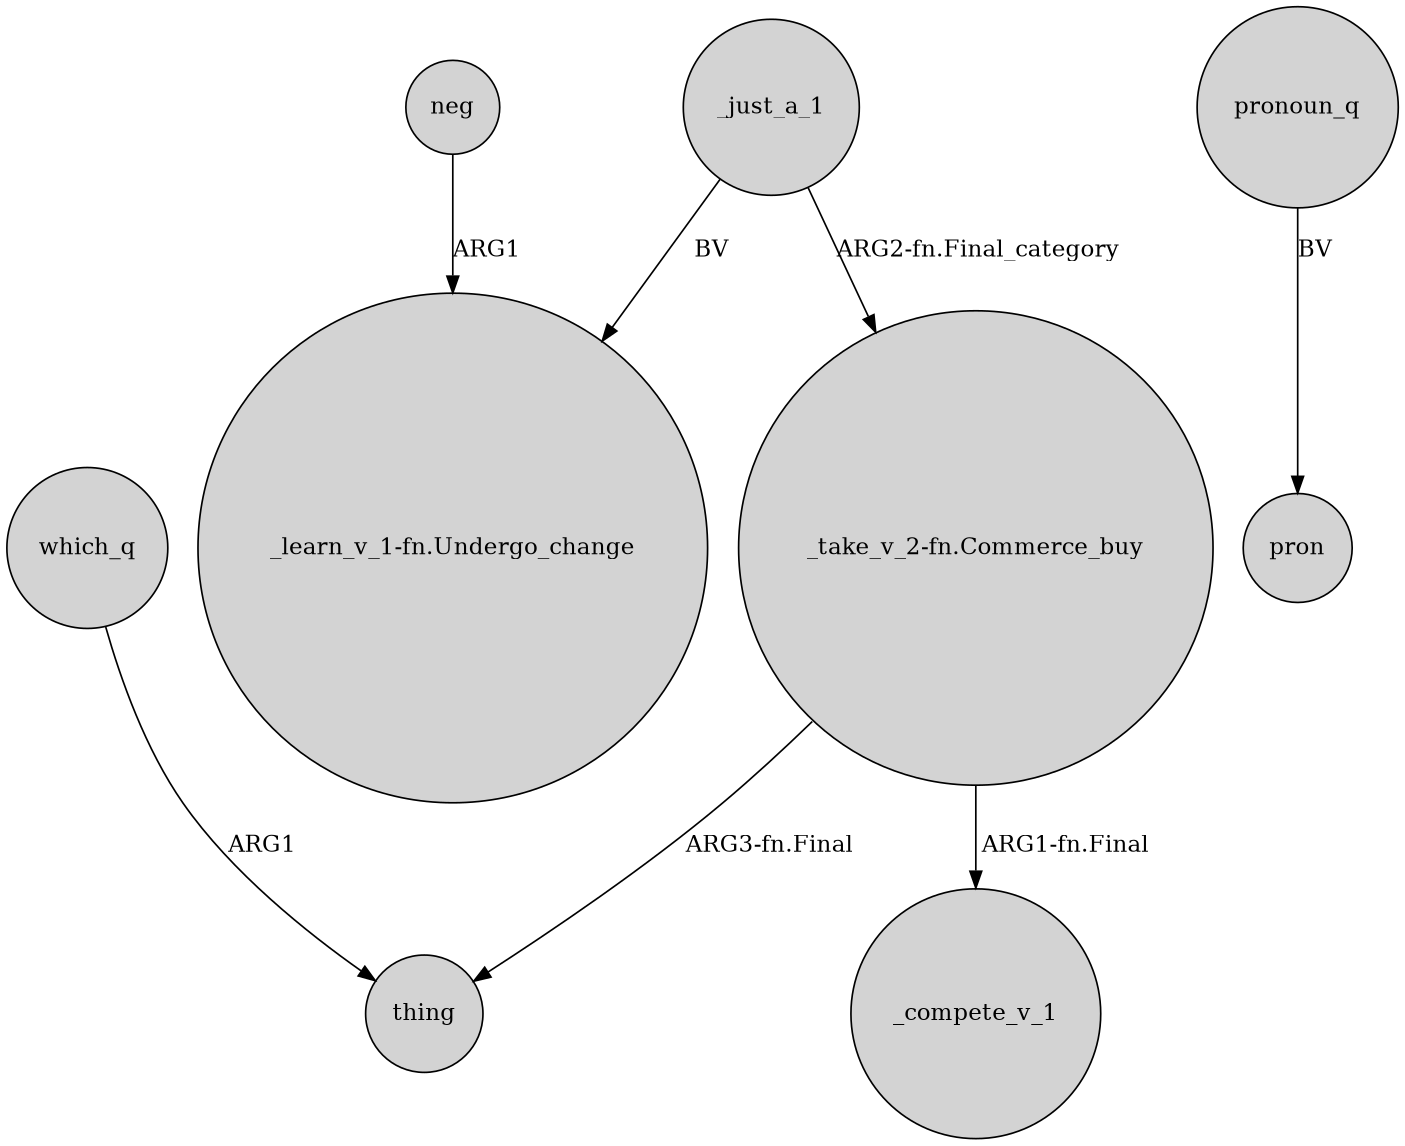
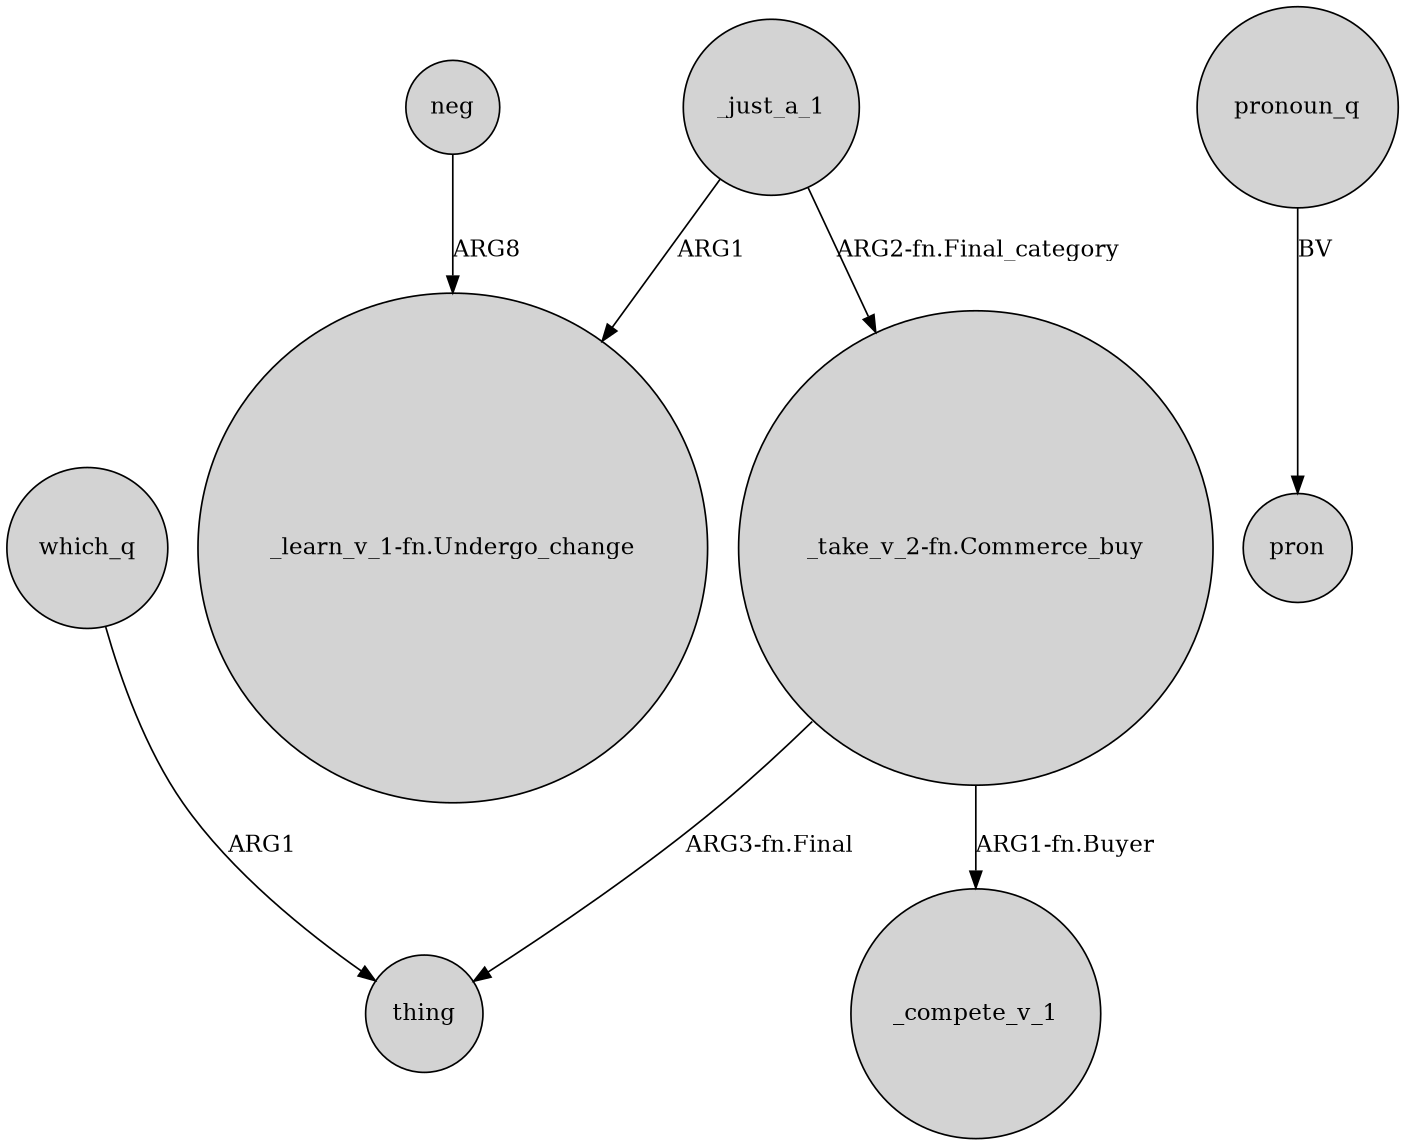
  digraph {
    node [shape=circle style=filled]
    neg
    "_learn_v_1-fn.Undergo_change"
    "_take_v_2-fn.Commerce_buy"
    thing
    _compete_v_1
    _just_a_1
    pronoun_q
    pron
    which_q
-   neg -> "_learn_v_1-fn.Undergo_change" [label=ARG1]
+   neg -> "_learn_v_1-fn.Undergo_change" [label=ARG8]
    "_take_v_2-fn.Commerce_buy" -> thing [label="ARG3-fn.Final"]
-   "_take_v_2-fn.Commerce_buy" -> _compete_v_1 [label="ARG1-fn.Final"]
-   _just_a_1 -> "_learn_v_1-fn.Undergo_change" [label=BV]
+   "_take_v_2-fn.Commerce_buy" -> _compete_v_1 [label="ARG1-fn.Buyer"]
+   _just_a_1 -> "_learn_v_1-fn.Undergo_change" [label=ARG1]
    _just_a_1 -> "_take_v_2-fn.Commerce_buy" [label="ARG2-fn.Final_category"]
    pronoun_q -> pron [label=BV]
    which_q -> thing [label=ARG1]
  }
